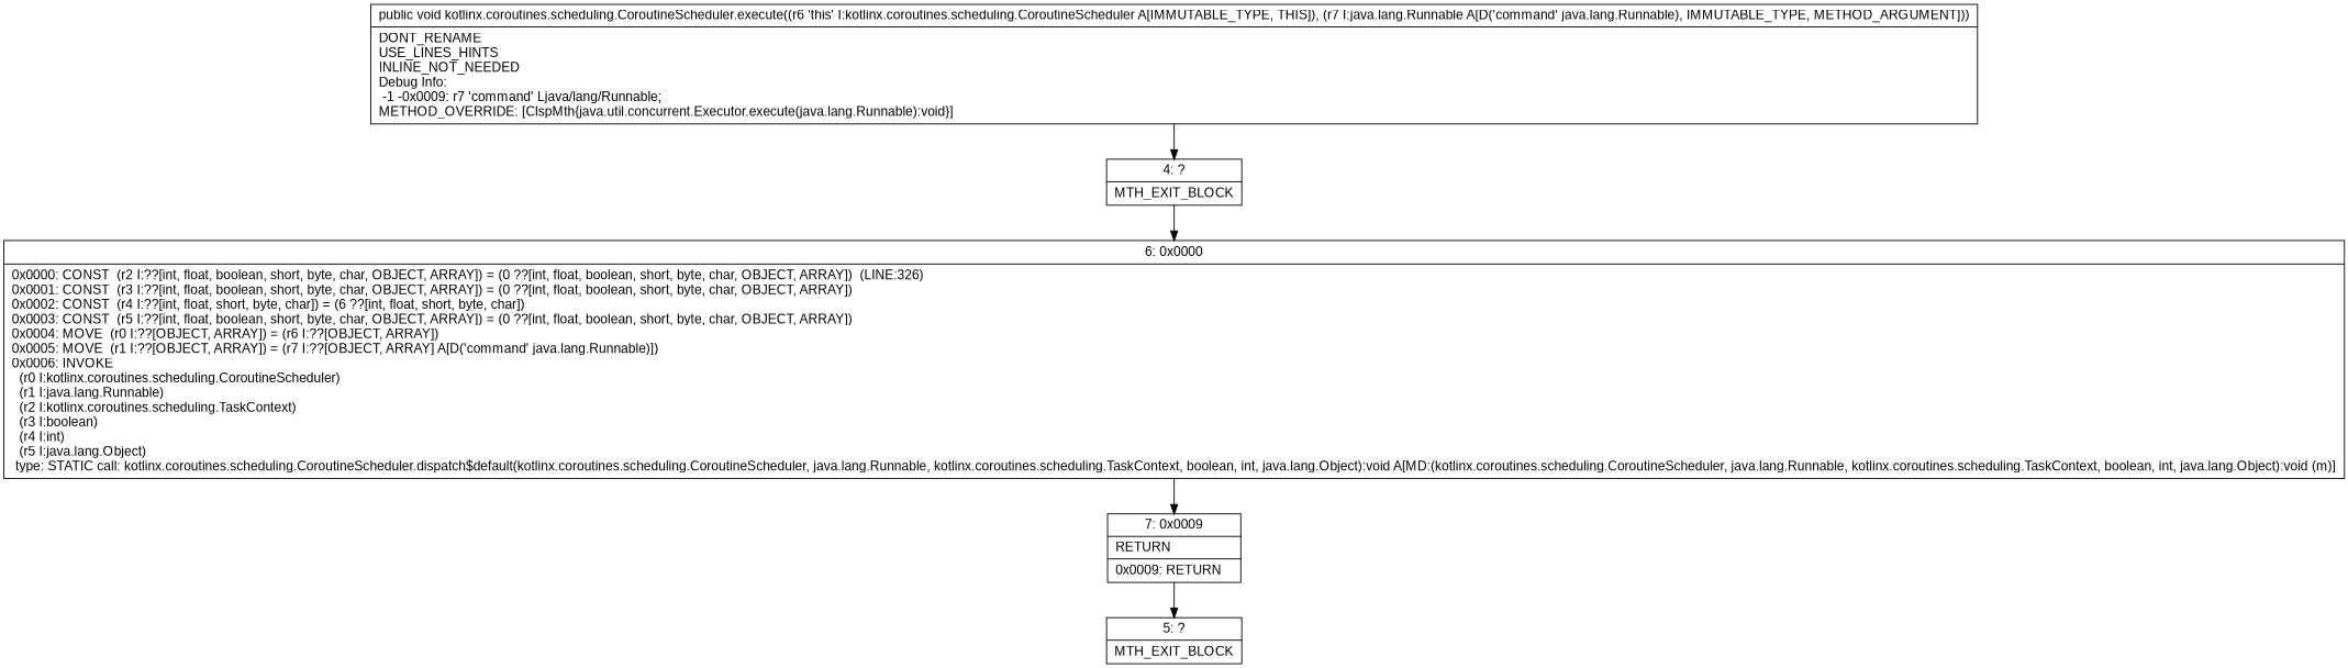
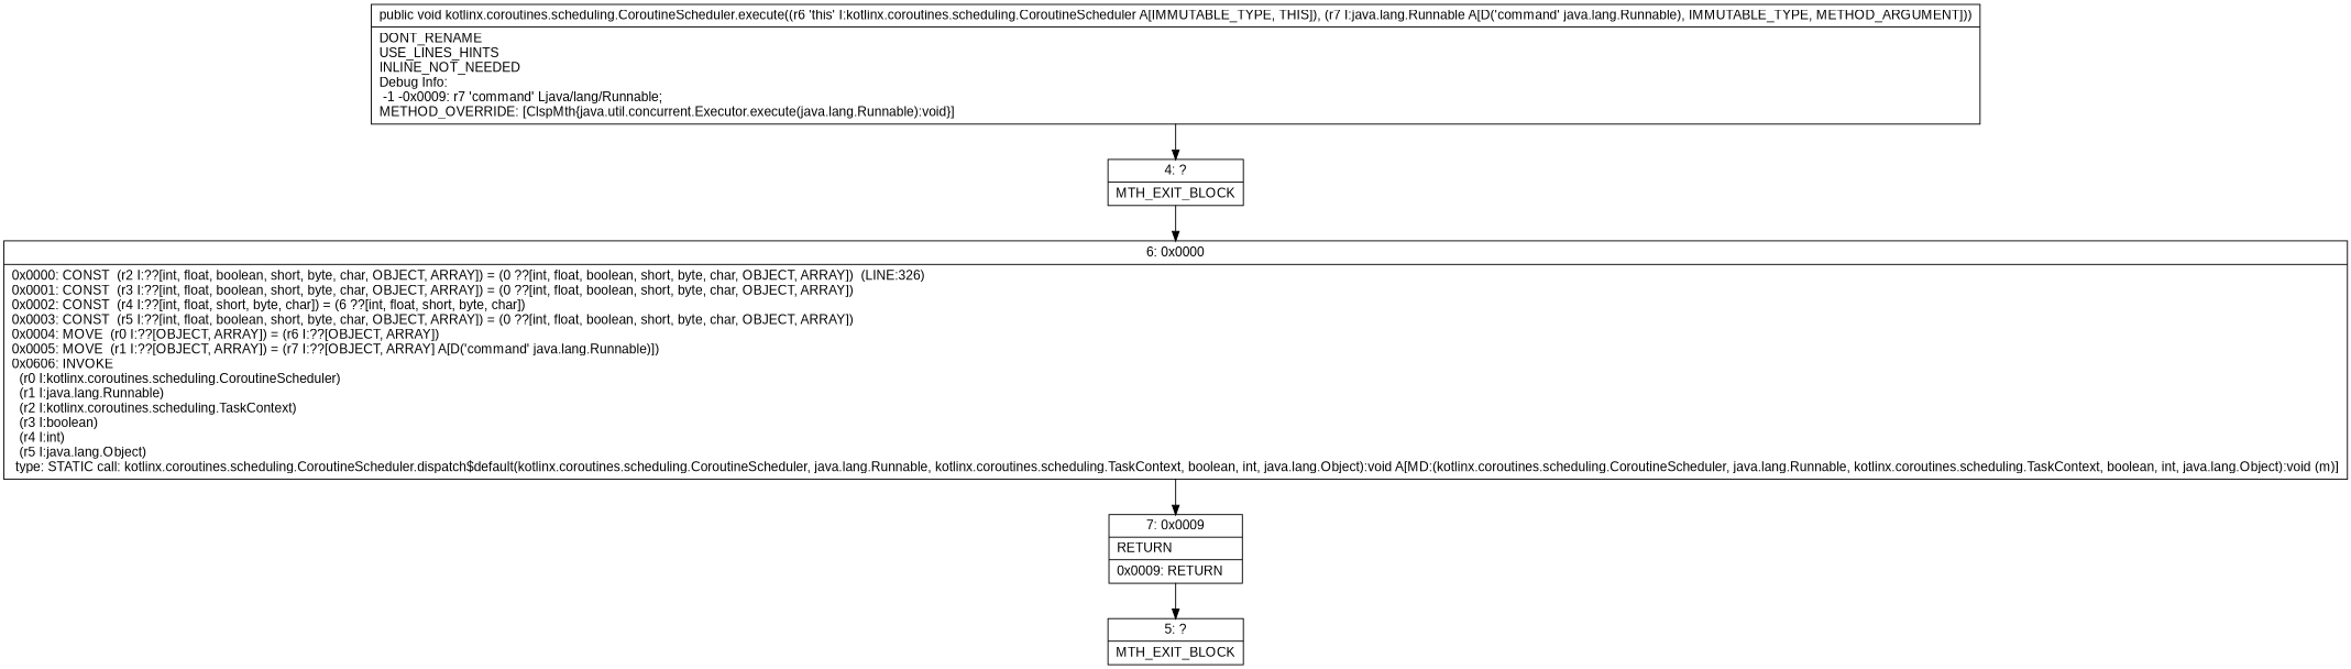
  digraph {
    fontname="Liberation Sans"
    node [fontname="Liberation Sans" shape=record]
    edge [fontname="Liberation Sans"]
    n1 [label="{4\:\ ?|MTH_EXIT_BLOCK\l}"]
-   n2 [label="{6\:\ 0x0000|0x0000: CONST  (r2 I:??[int, float, boolean, short, byte, char, OBJECT, ARRAY]) = (0 ??[int, float, boolean, short, byte, char, OBJECT, ARRAY])  (LINE:326)\l0x0001: CONST  (r3 I:??[int, float, boolean, short, byte, char, OBJECT, ARRAY]) = (0 ??[int, float, boolean, short, byte, char, OBJECT, ARRAY]) \l0x0002: CONST  (r4 I:??[int, float, short, byte, char]) = (6 ??[int, float, short, byte, char]) \l0x0003: CONST  (r5 I:??[int, float, boolean, short, byte, char, OBJECT, ARRAY]) = (0 ??[int, float, boolean, short, byte, char, OBJECT, ARRAY]) \l0x0004: MOVE  (r0 I:??[OBJECT, ARRAY]) = (r6 I:??[OBJECT, ARRAY]) \l0x0005: MOVE  (r1 I:??[OBJECT, ARRAY]) = (r7 I:??[OBJECT, ARRAY] A[D('command' java.lang.Runnable)]) \l0x0006: INVOKE  \l  (r0 I:kotlinx.coroutines.scheduling.CoroutineScheduler)\l  (r1 I:java.lang.Runnable)\l  (r2 I:kotlinx.coroutines.scheduling.TaskContext)\l  (r3 I:boolean)\l  (r4 I:int)\l  (r5 I:java.lang.Object)\l type: STATIC call: kotlinx.coroutines.scheduling.CoroutineScheduler.dispatch$default(kotlinx.coroutines.scheduling.CoroutineScheduler, java.lang.Runnable, kotlinx.coroutines.scheduling.TaskContext, boolean, int, java.lang.Object):void A[MD:(kotlinx.coroutines.scheduling.CoroutineScheduler, java.lang.Runnable, kotlinx.coroutines.scheduling.TaskContext, boolean, int, java.lang.Object):void (m)]\l}"]
+   n2 [label="{6\:\ 0x0000|0x0000: CONST  (r2 I:??[int, float, boolean, short, byte, char, OBJECT, ARRAY]) = (0 ??[int, float, boolean, short, byte, char, OBJECT, ARRAY])  (LINE:326)\l0x0001: CONST  (r3 I:??[int, float, boolean, short, byte, char, OBJECT, ARRAY]) = (0 ??[int, float, boolean, short, byte, char, OBJECT, ARRAY]) \l0x0002: CONST  (r4 I:??[int, float, short, byte, char]) = (6 ??[int, float, short, byte, char]) \l0x0003: CONST  (r5 I:??[int, float, boolean, short, byte, char, OBJECT, ARRAY]) = (0 ??[int, float, boolean, short, byte, char, OBJECT, ARRAY]) \l0x0004: MOVE  (r0 I:??[OBJECT, ARRAY]) = (r6 I:??[OBJECT, ARRAY]) \l0x0005: MOVE  (r1 I:??[OBJECT, ARRAY]) = (r7 I:??[OBJECT, ARRAY] A[D('command' java.lang.Runnable)]) \l0x0606: INVOKE  \l  (r0 I:kotlinx.coroutines.scheduling.CoroutineScheduler)\l  (r1 I:java.lang.Runnable)\l  (r2 I:kotlinx.coroutines.scheduling.TaskContext)\l  (r3 I:boolean)\l  (r4 I:int)\l  (r5 I:java.lang.Object)\l type: STATIC call: kotlinx.coroutines.scheduling.CoroutineScheduler.dispatch$default(kotlinx.coroutines.scheduling.CoroutineScheduler, java.lang.Runnable, kotlinx.coroutines.scheduling.TaskContext, boolean, int, java.lang.Object):void A[MD:(kotlinx.coroutines.scheduling.CoroutineScheduler, java.lang.Runnable, kotlinx.coroutines.scheduling.TaskContext, boolean, int, java.lang.Object):void (m)]\l}"]
    n3 [label="{7\:\ 0x0009|RETURN\l|0x0009: RETURN   \l}"]
    n4 [label="{5\:\ ?|MTH_EXIT_BLOCK\l}"]
    n5 [label="{public void kotlinx.coroutines.scheduling.CoroutineScheduler.execute((r6 'this' I:kotlinx.coroutines.scheduling.CoroutineScheduler A[IMMUTABLE_TYPE, THIS]), (r7 I:java.lang.Runnable A[D('command' java.lang.Runnable), IMMUTABLE_TYPE, METHOD_ARGUMENT]))  | DONT_RENAME\lUSE_LINES_HINTS\lINLINE_NOT_NEEDED\lDebug Info:\l  \-1 \-0x0009: r7 'command' Ljava\/lang\/Runnable;\lMETHOD_OVERRIDE: [ClspMth\{java.util.concurrent.Executor.execute(java.lang.Runnable):void\}]\l}"]
    n1 -> n2
    n2 -> n3
    n3 -> n4
    n5 -> n1
  }
